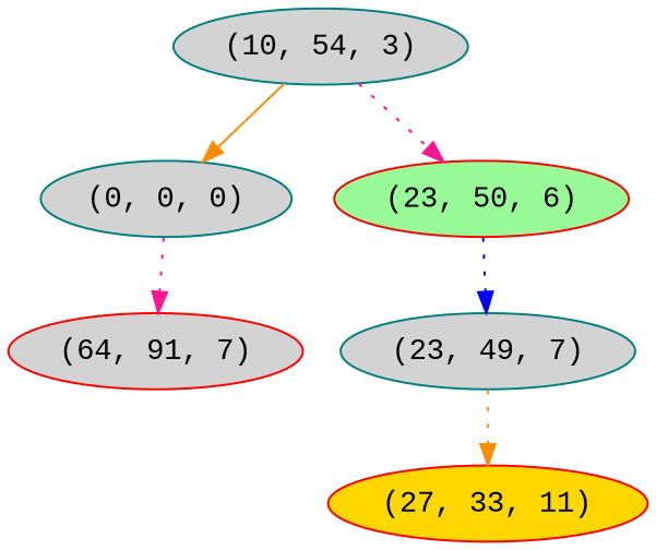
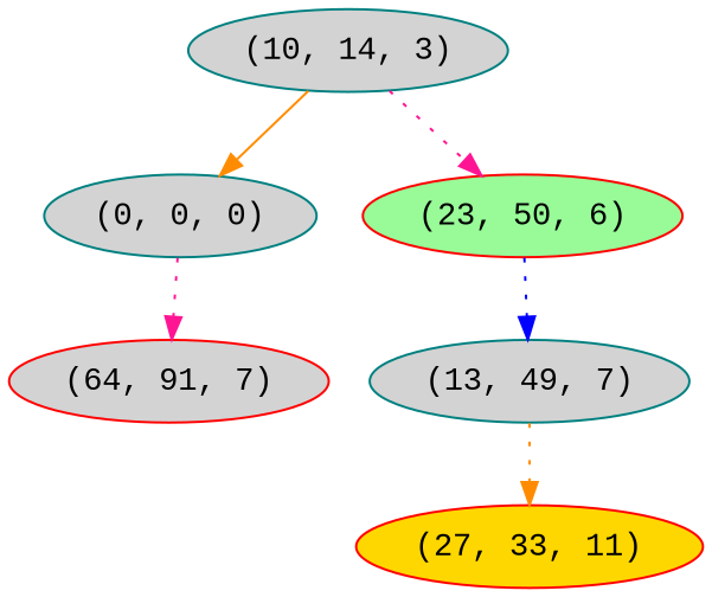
  digraph {
    fontname="Liberation Mono"
    node [color=red fillcolor=lightgrey fontname="Liberation Mono" style=filled]
    edge [color=deeppink fontname="Liberation Mono" style=dotted]
    "(64, 91, 7)"
    "(0, 0, 0)" [color=teal]
-   "(10, 54, 3)" [color=teal]
+   "(10, 54, 3)" [color=teal label="(10, 14, 3)"]
    n4 [fillcolor=palegreen label="(23, 50, 6)"]
-   "(23, 49, 7)" [color=teal]
+   "(23, 49, 7)" [color=teal label="(13, 49, 7)"]
    "(27, 33, 11)" [fillcolor=gold]
    "(0, 0, 0)" -> "(64, 91, 7)"
    "(10, 54, 3)" -> "(0, 0, 0)" [color=darkorange style=solid]
    "(10, 54, 3)" -> n4
    n4 -> "(23, 49, 7)" [color=blue]
    "(23, 49, 7)" -> "(27, 33, 11)" [color=darkorange]
  }
